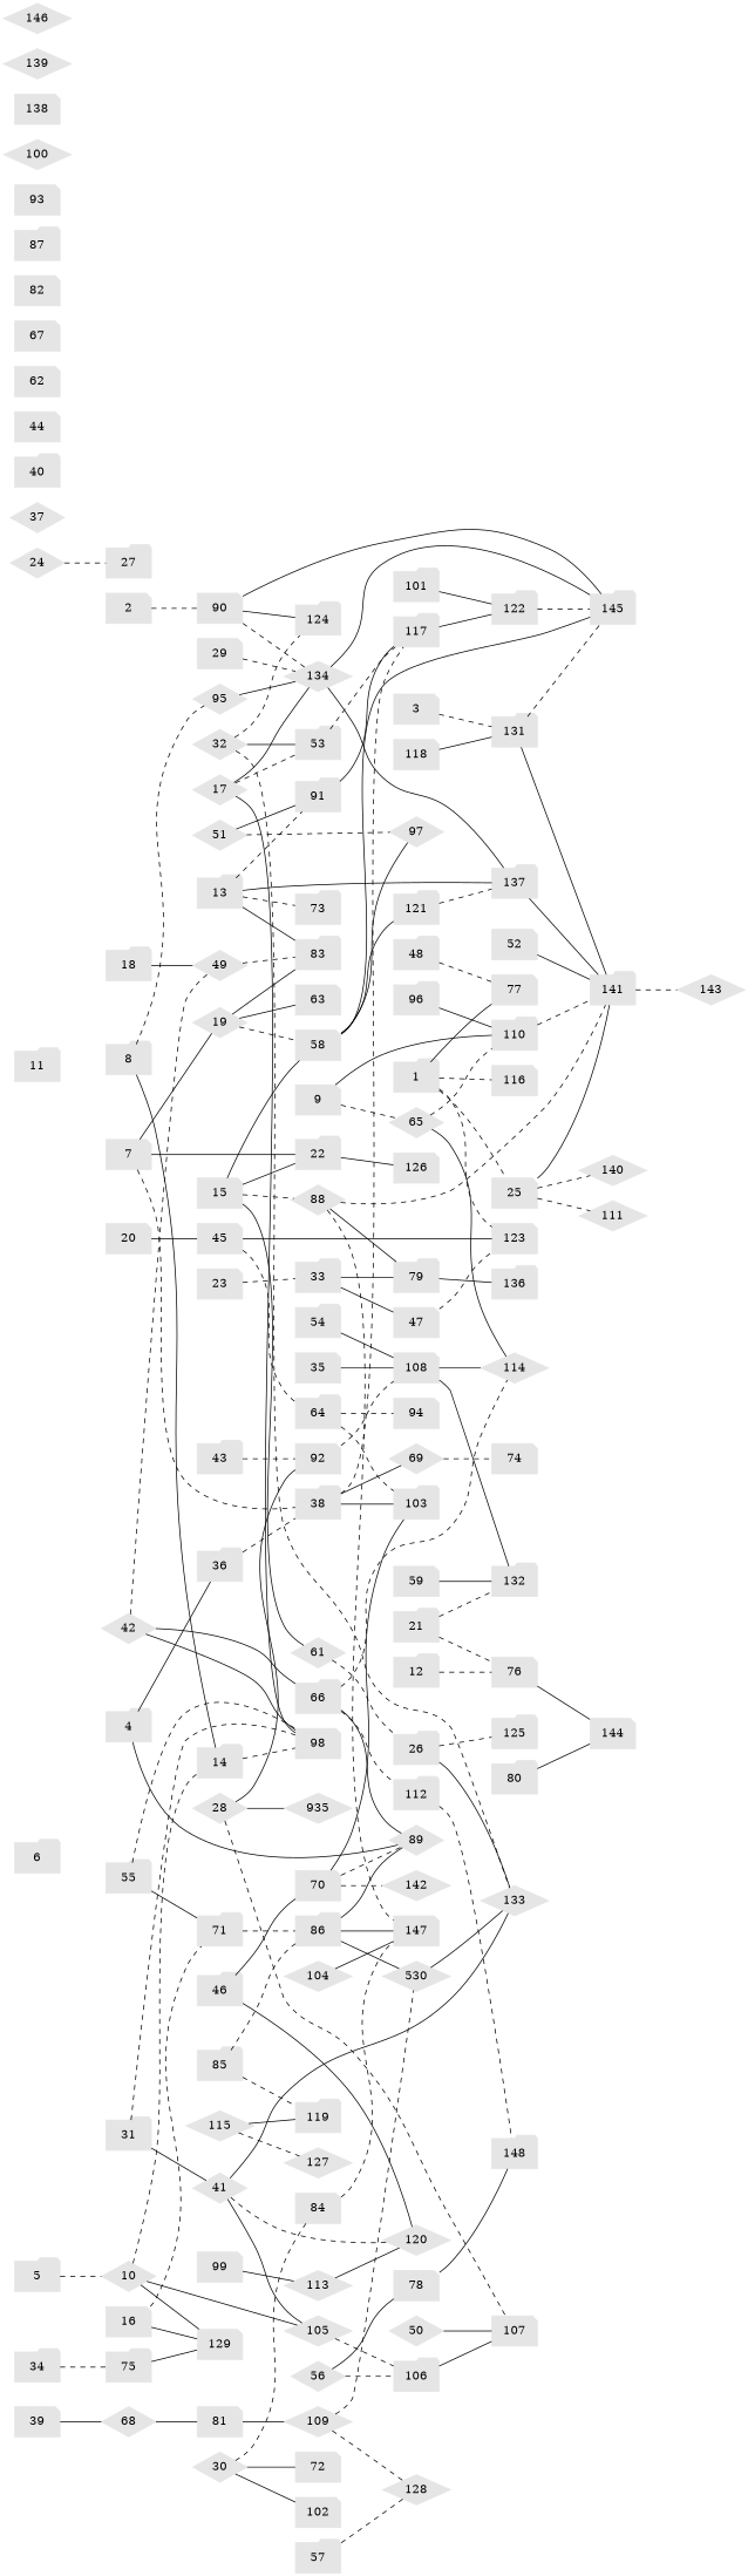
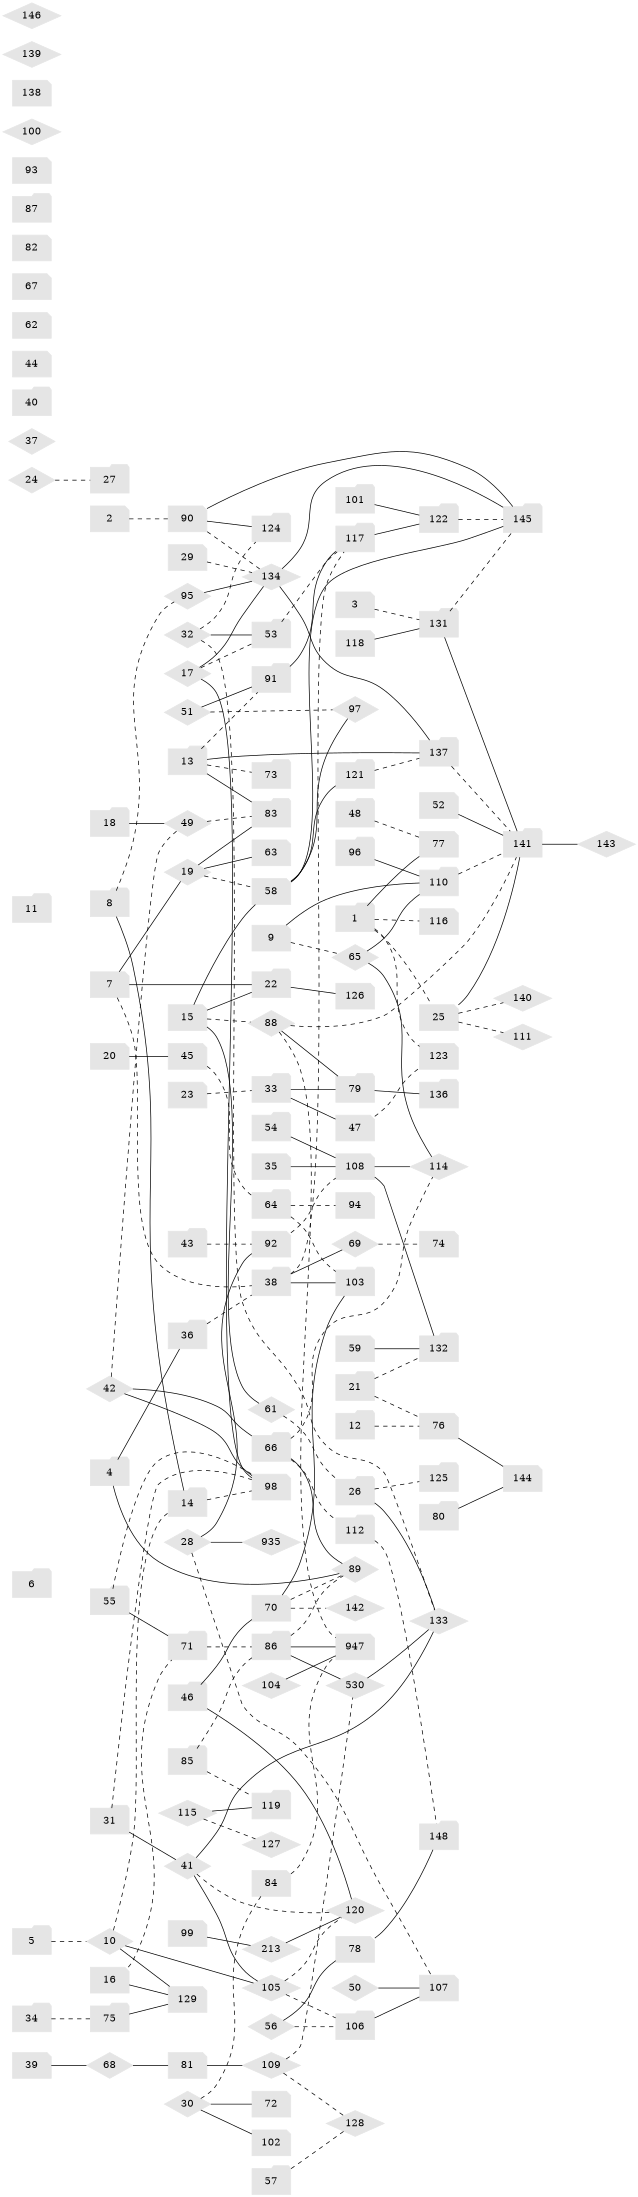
  graph {
    rankdir=LR
    node [color=gray90 shape=folder style=filled]
    edge [style=solid]
    25 [shape=note]
    1
    77 [shape=note]
    116 [shape=note]
    123 [shape=note]
    111 [shape=diamond]
    140 [shape=diamond]
    141
    2 [shape=note]
    90 [shape=note]
    134 [shape=diamond]
    124
    145
    3 [shape=note]
    131
    4
    36
    89 [shape=diamond]
    38
    10 [shape=diamond]
    5
    14
    105 [shape=diamond]
    129 [shape=note]
    6
    7 [shape=note]
    19 [shape=diamond]
    22
    83
    58 [shape=note]
    63 [shape=note]
    126 [shape=note]
    69 [shape=diamond]
    103
    117
    8
    95 [shape=diamond]
    98 [shape=note]
    9 [shape=note]
    65 [shape=diamond]
    110
    114 [shape=diamond]
    120 [shape=diamond]
    106
    11
    76 [shape=note]
    12
    144 [shape=note]
    13
    73
    91
    137
    15 [shape=note]
    61 [shape=diamond]
    88 [shape=diamond]
    97 [shape=diamond]
    121
    26
    79
-   147 [shape=note]
+   147 [shape=note label=947]
    16 [shape=note]
    71
    86
    17 [shape=diamond]
    53
    49 [shape=diamond]
    18
    20 [shape=note]
    45 [shape=note]
    64
    21
    132
    23 [shape=note]
    33
    47 [shape=note]
    24 [shape=diamond]
    27
    143 [shape=diamond]
    125
    133 [shape=diamond]
    28 [shape=diamond]
    92 [shape=note]
    107 [shape=note]
    n84 [label=935 shape=diamond]
    108 [shape=note]
    29 [shape=note]
    30 [shape=diamond]
    72 [shape=note]
    84 [shape=note]
    102 [shape=note]
    31
    41 [shape=diamond]
    32 [shape=diamond]
    136
    34
    75
    35 [shape=note]
    37 [shape=diamond]
    74 [shape=note]
    122
    39 [shape=note]
    68 [shape=diamond]
    81 [shape=note]
    40
    42 [shape=diamond]
    66
    112
    43
    44 [shape=note]
    94 [shape=note]
    46
    70 [shape=note]
    142 [shape=diamond]
    48
    50 [shape=diamond]
    51 [shape=diamond]
    52 [shape=note]
    54
    55
    56 [shape=diamond]
    78 [shape=note]
    128 [shape=diamond]
    57
    59 [shape=note]
    62 [shape=note]
    148
    67 [shape=note]
    109 [shape=diamond]
    n129 [label=530 shape=diamond]
    80
    82 [shape=note]
    85
    119
    87
    93 [shape=note]
    96
    99 [shape=note]
-   113 [shape=diamond]
+   113 [shape=diamond label=213]
    100 [shape=diamond]
    101
    104 [shape=diamond]
    115 [shape=diamond]
    127 [shape=diamond]
    118 [shape=note]
    138 [shape=note]
    139 [shape=diamond]
    146 [shape=diamond]
    25 -- 111 [style=dashed]
    25 -- 140 [style=dashed]
    25 -- 141
    1 -- 25 [style=dashed]
    1 -- 77
    1 -- 116 [style=dashed]
    1 -- 123 [style=dashed]
-   141 -- 143 [style=dashed]
+   141 -- 143
    2 -- 90 [style=dashed]
    90 -- 134 [style=dashed]
    90 -- 124
    90 -- 145
    134 -- 145
    134 -- 137
    3 -- 131 [style=dashed]
    131 -- 141
    131 -- 145 [style=dashed]
    4 -- 36
    4 -- 89
    36 -- 38 [style=dashed]
    38 -- 69
    38 -- 103
    38 -- 117 [style=dashed]
    10 -- 14 [style=dashed]
    10 -- 105
    10 -- 129
    5 -- 10 [style=dashed]
    14 -- 98 [style=dashed]
+   105 -- 120 [style=dashed]
    105 -- 106 [style=dashed]
    7 -- 38 [style=dashed]
    7 -- 19
    7 -- 22
    19 -- 83
    19 -- 58 [style=dashed]
    19 -- 63
    22 -- 126
    58 -- 145
    58 -- 97
    58 -- 121
    69 -- 74 [style=dashed]
    117 -- 122
    8 -- 14
    8 -- 95 [style=dashed]
    95 -- 134
    9 -- 65 [style=dashed]
    9 -- 110
-   65 -- 110 [style=dashed]
+   65 -- 110
    65 -- 114
    110 -- 141 [style=dashed]
    106 -- 107
    76 -- 144
    12 -- 76 [style=dashed]
    13 -- 83
    13 -- 73 [style=dashed]
    13 -- 91 [style=dashed]
    13 -- 137
    91 -- 117
-   137 -- 141
+   137 -- 141 [style=dashed]
    15 -- 22
    15 -- 58
    15 -- 61
    15 -- 88 [style=dashed]
    61 -- 26 [style=dashed]
    88 -- 141 [style=dashed]
    88 -- 79
    88 -- 147 [style=dashed]
    121 -- 137 [style=dashed]
    26 -- 125 [style=dashed]
    26 -- 133
    79 -- 136
    16 -- 129
    16 -- 71 [style=dashed]
    71 -- 86 [style=dashed]
-   86 -- 89
+   86 -- 89 [style=dashed]
    86 -- 147
    86 -- n129
    17 -- 134
    17 -- 98
    17 -- 53 [style=dashed]
    53 -- 117 [style=dashed]
    49 -- 83 [style=dashed]
    18 -- 49
    20 -- 45
-   45 -- 123
    45 -- 64 [style=dashed]
    64 -- 103 [style=dashed]
    64 -- 94 [style=dashed]
    21 -- 76 [style=dashed]
    21 -- 132 [style=dashed]
    23 -- 33 [style=dashed]
    33 -- 79
    33 -- 47
    47 -- 123 [style=dashed]
    24 -- 27 [style=dashed]
    28 -- 92
    28 -- 107 [style=dashed]
    28 -- n84
    92 -- 108 [style=dashed]
    108 -- 114
    108 -- 132
    29 -- 134 [style=dashed]
    30 -- 72
    30 -- 84 [style=dashed]
    30 -- 102
    84 -- 147 [style=dashed]
    31 -- 98 [style=dashed]
    31 -- 41
    41 -- 105
    41 -- 120 [style=dashed]
    41 -- 133
    32 -- 124 [style=dashed]
    32 -- 53
    32 -- 133 [style=dashed]
    34 -- 75 [style=dashed]
    75 -- 129
    35 -- 108
    122 -- 145 [style=dashed]
    39 -- 68
    68 -- 81
    81 -- 109
    42 -- 98
    42 -- 49 [style=dashed]
    42 -- 66
    66 -- 89
    66 -- 114 [style=dashed]
    66 -- 112 [style=dashed]
    112 -- 148 [style=dashed]
    43 -- 92 [style=dashed]
    46 -- 120
    46 -- 70
    70 -- 89 [style=dashed]
    70 -- 103
    70 -- 142 [style=dashed]
    48 -- 77 [style=dashed]
    50 -- 107
    51 -- 91
    51 -- 97 [style=dashed]
    52 -- 141
    54 -- 108
    55 -- 98 [style=dashed]
    55 -- 71
    56 -- 106 [style=dashed]
    56 -- 78
    78 -- 148
    57 -- 128 [style=dashed]
    59 -- 132
    109 -- 128 [style=dashed]
    109 -- n129 [style=dashed]
    n129 -- 133
    80 -- 144
    85 -- 86 [style=dashed]
    85 -- 119 [style=dashed]
    96 -- 110
    99 -- 113
    113 -- 120
    101 -- 122
    104 -- 147
    115 -- 119
    115 -- 127 [style=dashed]
    118 -- 131
  }
